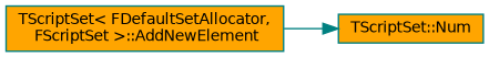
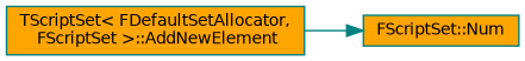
  digraph {
    rankdir=RL
    node [color=teal fillcolor=orange fontname=Helvetica fontsize=10 shape=box style=filled]
-   n1 [fontcolor=black height=0.2 label="TScriptSet::Num" width=0.4]
+   n1 [fontcolor=black height=0.2 label="FScriptSet::Num" width=0.4]
    n2 [height=0.2 label="TScriptSet\< FDefaultSetAllocator,\l FScriptSet \>::AddNewElement" width=0.4]
    n1 -> n2 [color=teal dir=back fontname=Helvetica fontsize=10 labelfontname=Helvetica labelfontsize=10 style=solid]
  }
